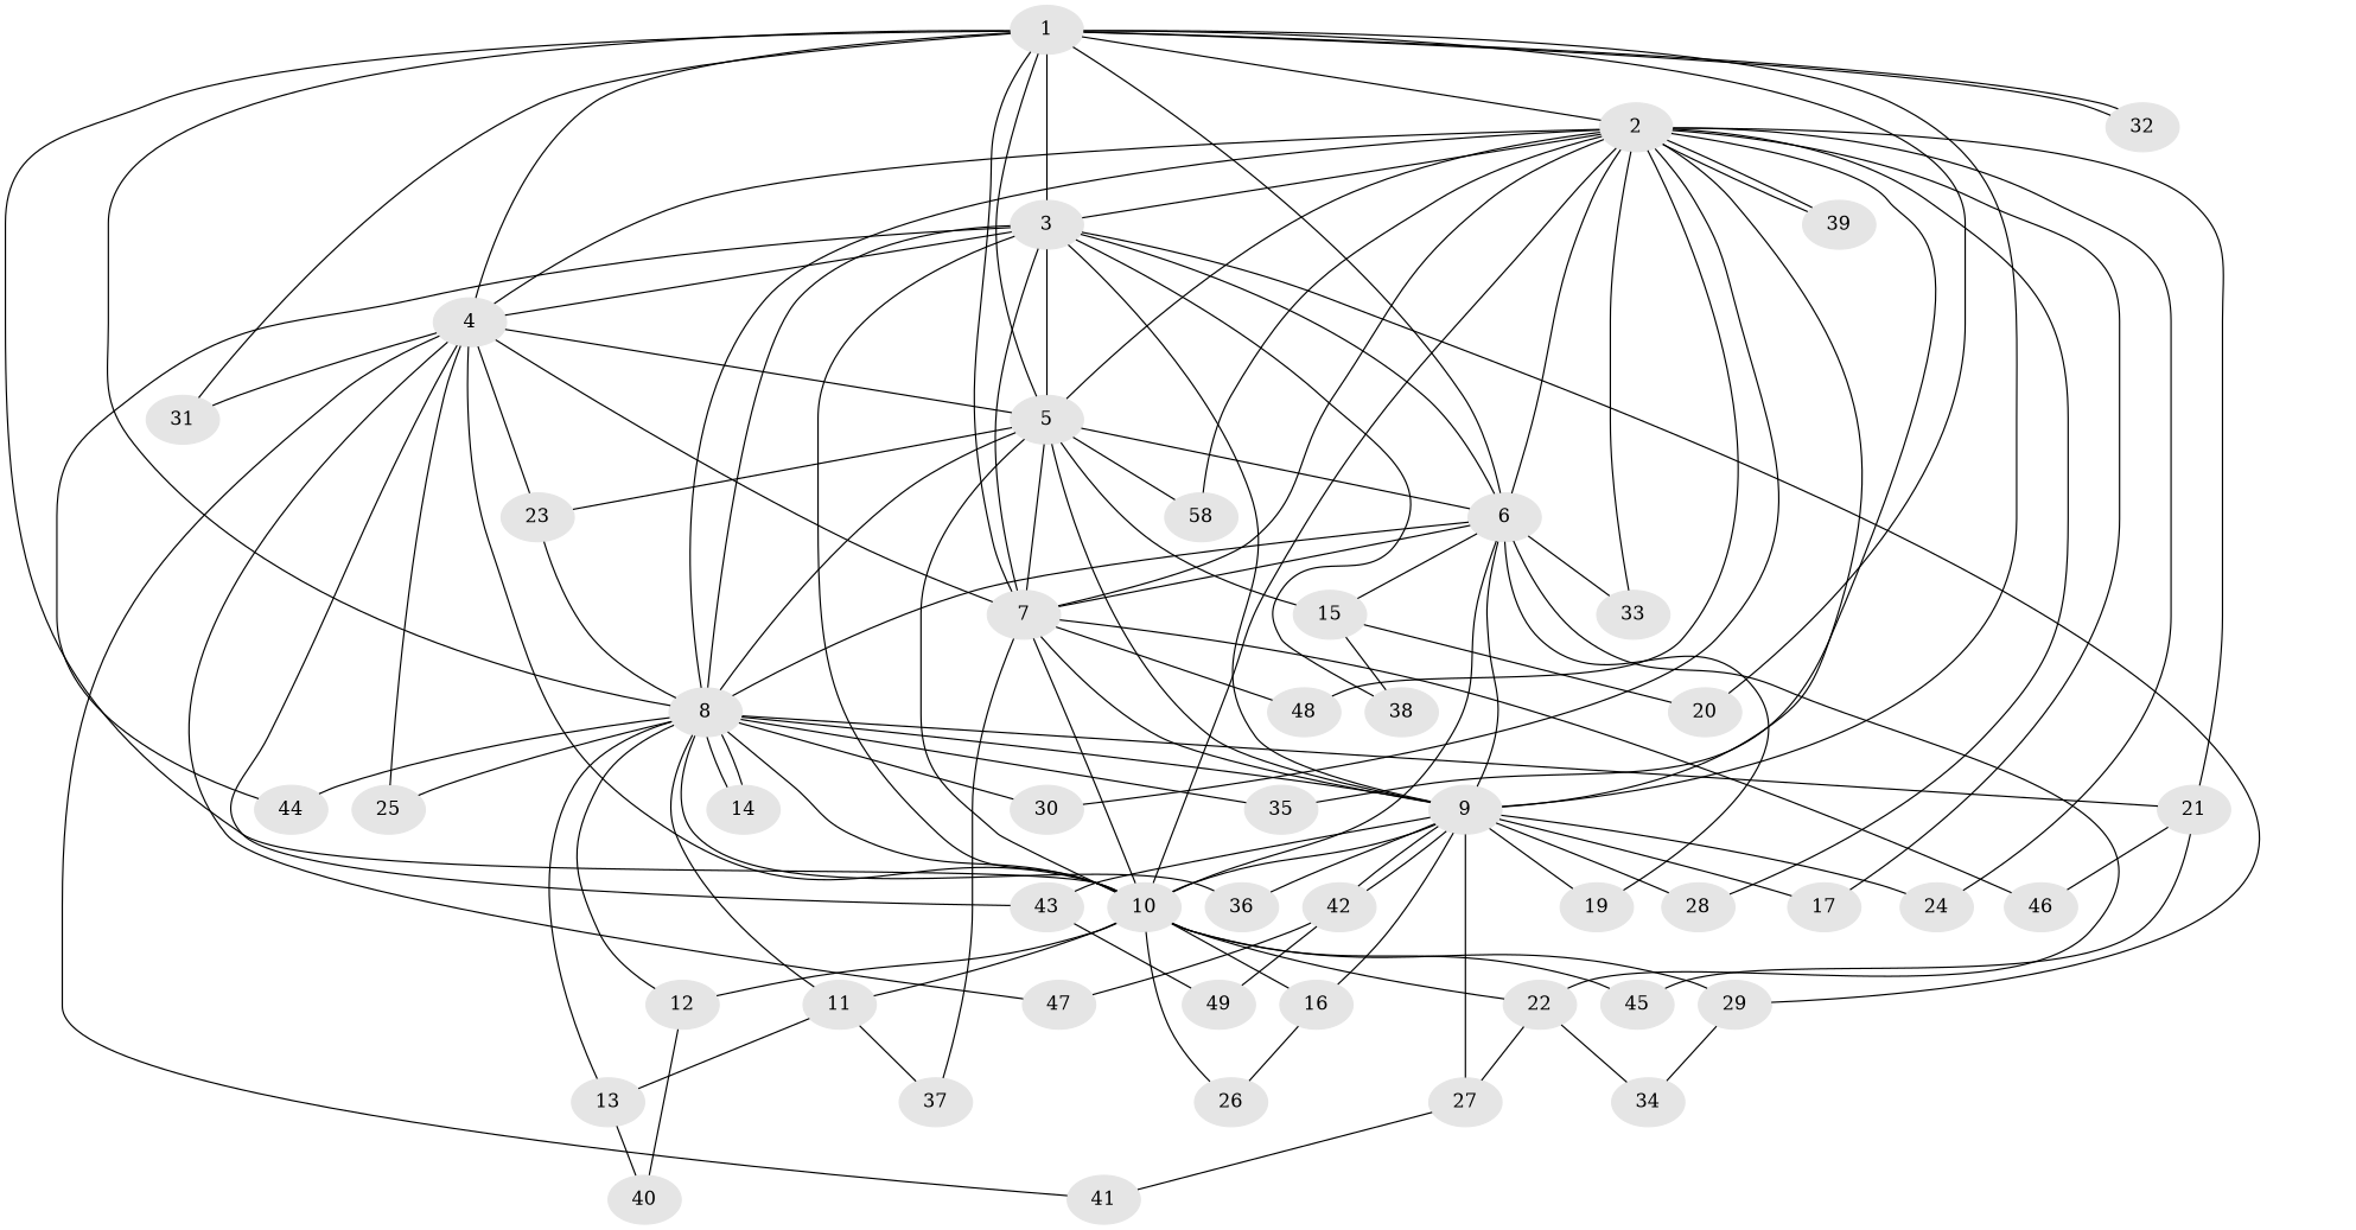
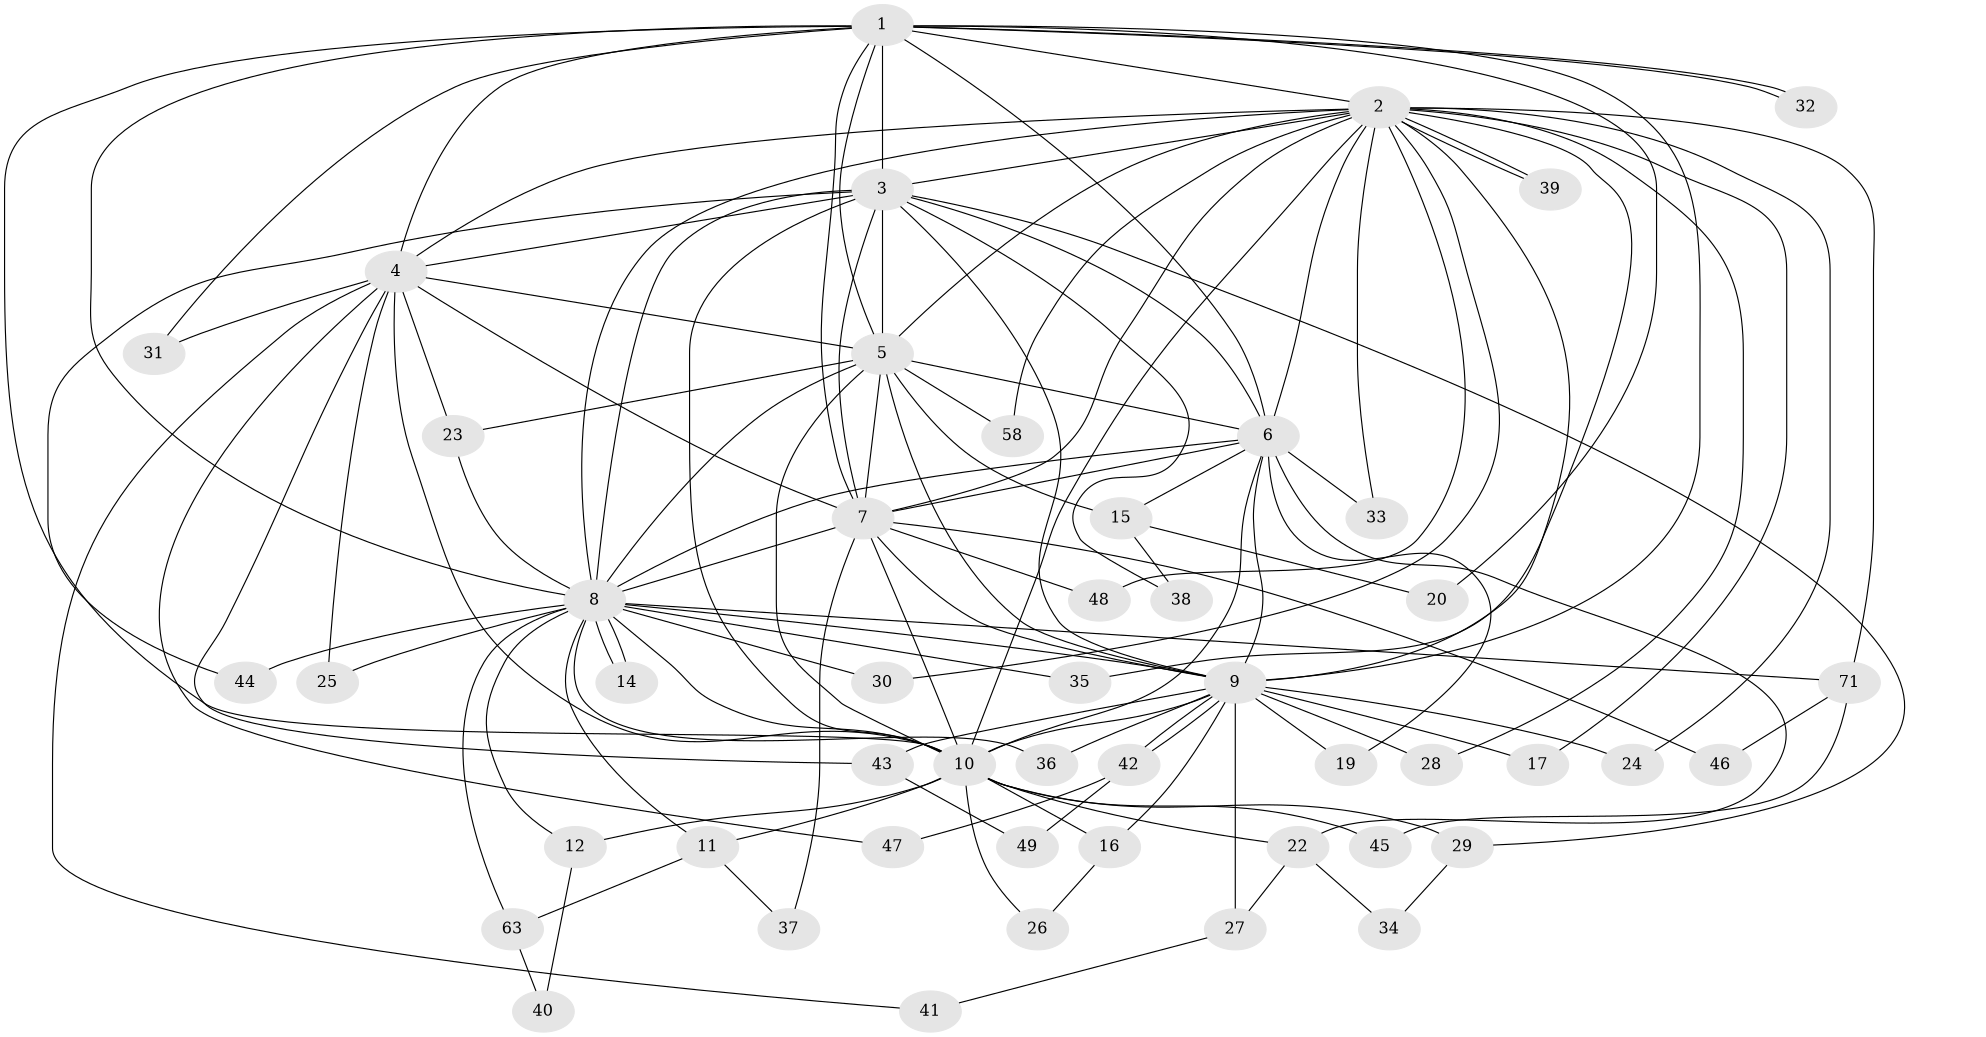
  graph {
    node [color=gray90 style=filled]
    1
    2
    3
    4
    5
    6
    7
    8
    9
    10
    20
    31
    32
    17
-   21
+   21 [label=71]
    24
    28
    30
    33
    35
    39
    48
    n23 [label=58]
    29
    38
    44
    23
    25
    41
    43
    47
    15
    19
    22
    37
    46
    11
    12
-   13
+   13 [label=63]
    14
    36
    16
    27
    42
    26
    45
    34
    49
    40
    1 -- 2
    1 -- 3
    1 -- 4
    1 -- 5
    1 -- 6
    1 -- 7
    1 -- 8
    1 -- 9
    1 -- 10
    1 -- 20
    1 -- 31
    1 -- 32
    1 -- 32
    2 -- 3
    2 -- 4
    2 -- 5
    2 -- 6
    2 -- 7
    2 -- 8
    2 -- 9
    2 -- 10
    2 -- 17
    2 -- 21
    2 -- 24
    2 -- 28
    2 -- 30
    2 -- 33
    2 -- 35
    2 -- 39
    2 -- 39
    2 -- 48
    2 -- n23
    3 -- 4
    3 -- 5
    3 -- 6
    3 -- 7
    3 -- 8
    3 -- 9
    3 -- 10
    3 -- 29
    3 -- 38
    3 -- 44
    4 -- 5
    4 -- 7
    4 -- 10
    4 -- 31
    4 -- 23
    4 -- 25
    4 -- 41
    4 -- 43
    4 -- 47
    5 -- 6
    5 -- 7
    5 -- 8
    5 -- 9
    5 -- 10
    5 -- n23
    5 -- 23
    5 -- 15
    6 -- 7
    6 -- 8
    6 -- 9
    6 -- 10
    6 -- 33
    6 -- 15
    6 -- 19
    6 -- 22
+   7 -- 8
    7 -- 9
    7 -- 10
    7 -- 48
    7 -- 37
    7 -- 46
    8 -- 9
    8 -- 10
    8 -- 21
    8 -- 30
    8 -- 35
    8 -- 44
    8 -- 25
    8 -- 11
    8 -- 12
    8 -- 13
    8 -- 14
    8 -- 14
    8 -- 36
    9 -- 10
    9 -- 17
    9 -- 24
    9 -- 28
    9 -- 43
    9 -- 19
    9 -- 36
    9 -- 16
    9 -- 27
    9 -- 42
    9 -- 42
    10 -- 29
    10 -- 22
    10 -- 11
    10 -- 12
    10 -- 16
    10 -- 26
    10 -- 45
    21 -- 46
    21 -- 45
    29 -- 34
    23 -- 8
    43 -- 49
    15 -- 20
    15 -- 38
    22 -- 27
    22 -- 34
    11 -- 37
    11 -- 13
    12 -- 40
    13 -- 40
    16 -- 26
    27 -- 41
    42 -- 47
    42 -- 49
  }
